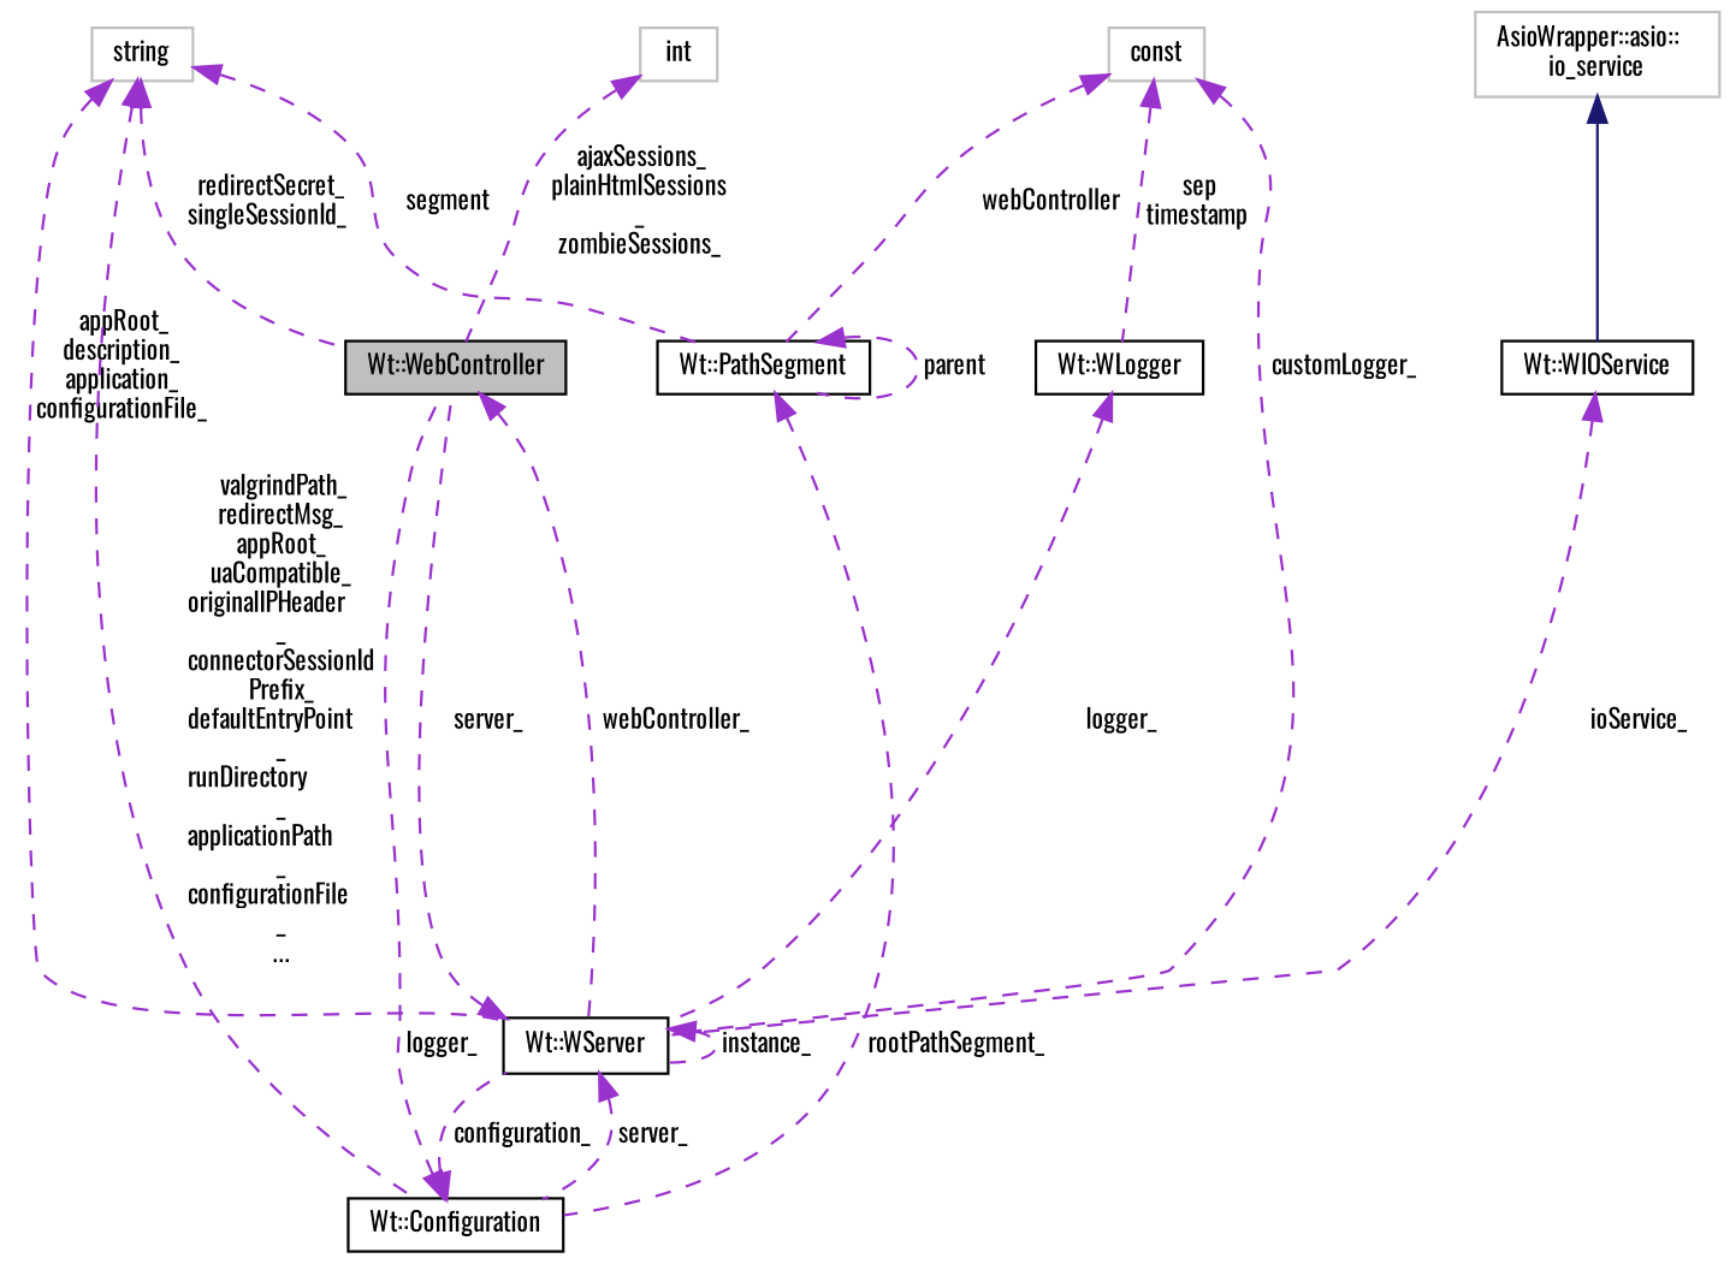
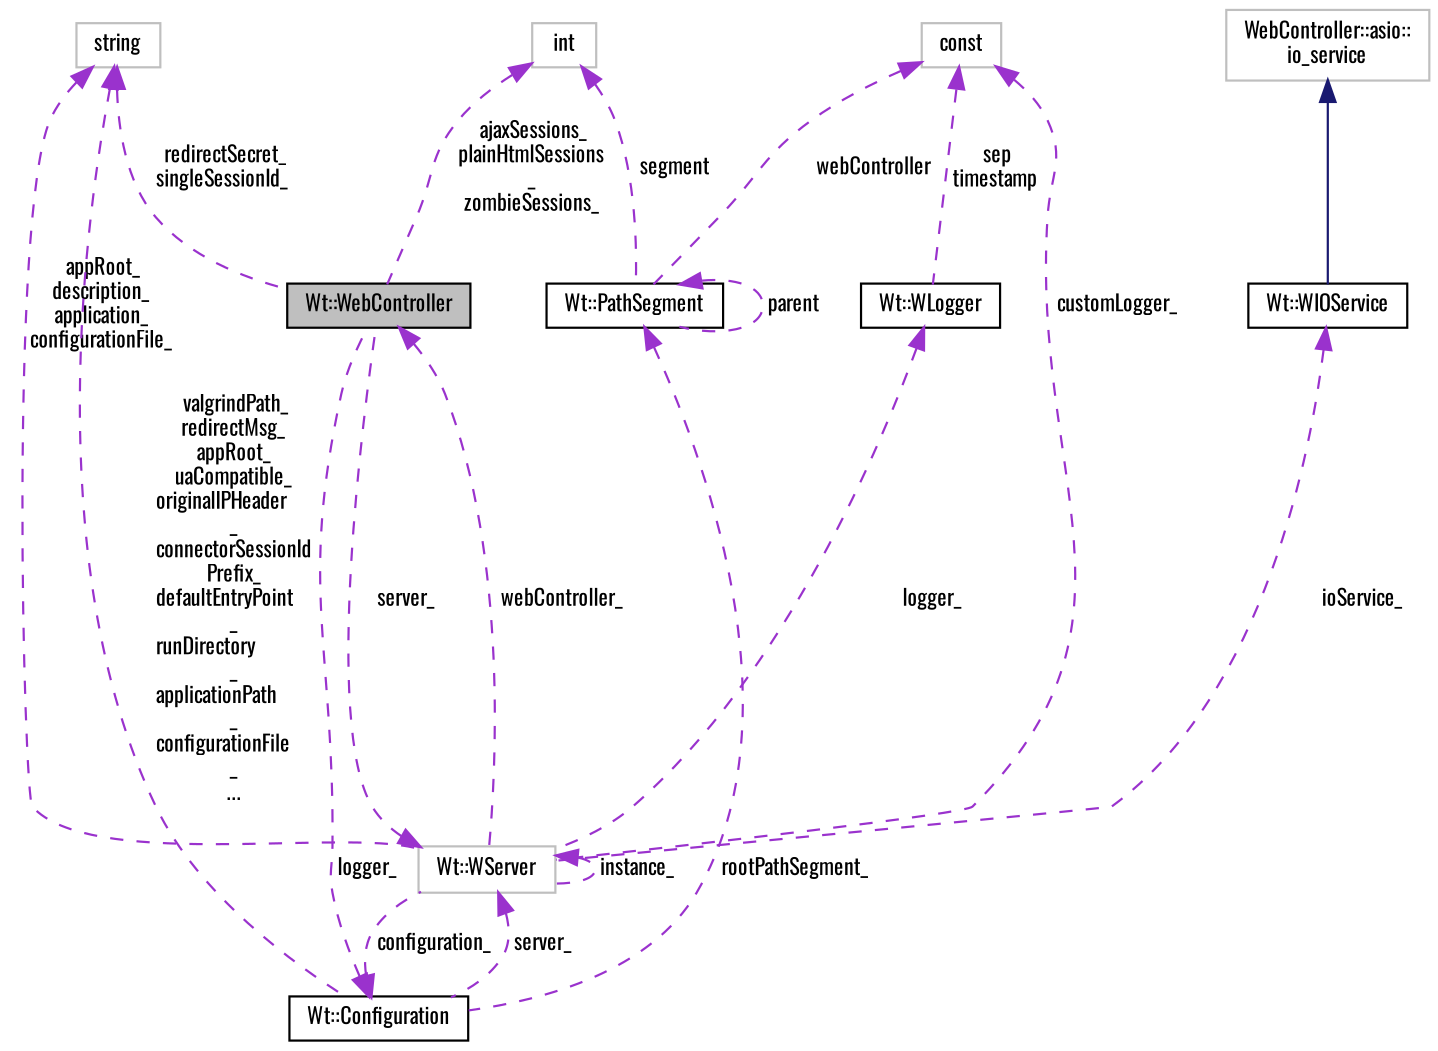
  digraph {
    fontname=Oswald
    node [color=black fillcolor=white fontname=Oswald fontsize=10 shape=record style=filled]
    edge [color=darkorchid3 dir=back fontname=Oswald fontsize=10 labelfontname=Helvetica labelfontsize=10 style=dashed]
    n1 [fillcolor=grey75 fontcolor=black height=0.2 label="Wt::WebController" width=0.4]
-   n2 [height=0.2 label="Wt::WServer" width=0.4]
+   n2 [color=grey75 height=0.2 label="Wt::WServer" width=0.4]
    n3 [height=0.2 label="Wt::Configuration" width=0.4]
    n4 [height=0.2 label="Wt::PathSegment" width=0.4]
    n5 [color=grey75 height=0.2 label=string width=0.4]
    n6 [color=grey75 height=0.2 label=const width=0.4]
    n7 [height=0.2 label="Wt::WLogger" width=0.4]
    n8 [height=0.2 label="Wt::WIOService" width=0.4]
-   n9 [color=grey75 height=0.2 label="AsioWrapper::asio::\lio_service" width=0.4]
+   n9 [color=grey75 height=0.2 label="WebController::asio::\lio_service" width=0.4]
    n10 [color=grey75 height=0.2 label=int width=0.4]
    n1 -> n2 [label=" webController_"]
    n2 -> n1 [label=" server_"]
    n2 -> n2 [label=" instance_"]
    n2 -> n3 [label=" server_"]
    n3 -> n1 [label=" logger_"]
    n3 -> n2 [label=" configuration_"]
    n4 -> n3 [label=" rootPathSegment_"]
    n4 -> n4 [label=" parent"]
    n5 -> n1 [label=" redirectSecret_\nsingleSessionId_"]
    n5 -> n2 [label=" appRoot_\ndescription_\napplication_\nconfigurationFile_"]
    n5 -> n3 [label=" valgrindPath_\nredirectMsg_\nappRoot_\nuaCompatible_\noriginalIPHeader\l_\nconnectorSessionId\lPrefix_\ndefaultEntryPoint\l_\nrunDirectory\l_\napplicationPath\l_\nconfigurationFile\l_\n..."]
-   n5 -> n4 [label=" segment"]
+   n10 -> n4 [label=" segment"]
    n6 -> n2 [label=" customLogger_"]
    n6 -> n4 [label=" webController"]
    n6 -> n7 [label=" sep\ntimestamp"]
    n7 -> n2 [label=" logger_"]
    n8 -> n2 [label=" ioService_"]
    n9 -> n8 [color=midnightblue style=solid]
    n10 -> n1 [label=" ajaxSessions_\nplainHtmlSessions\l_\nzombieSessions_"]
  }
